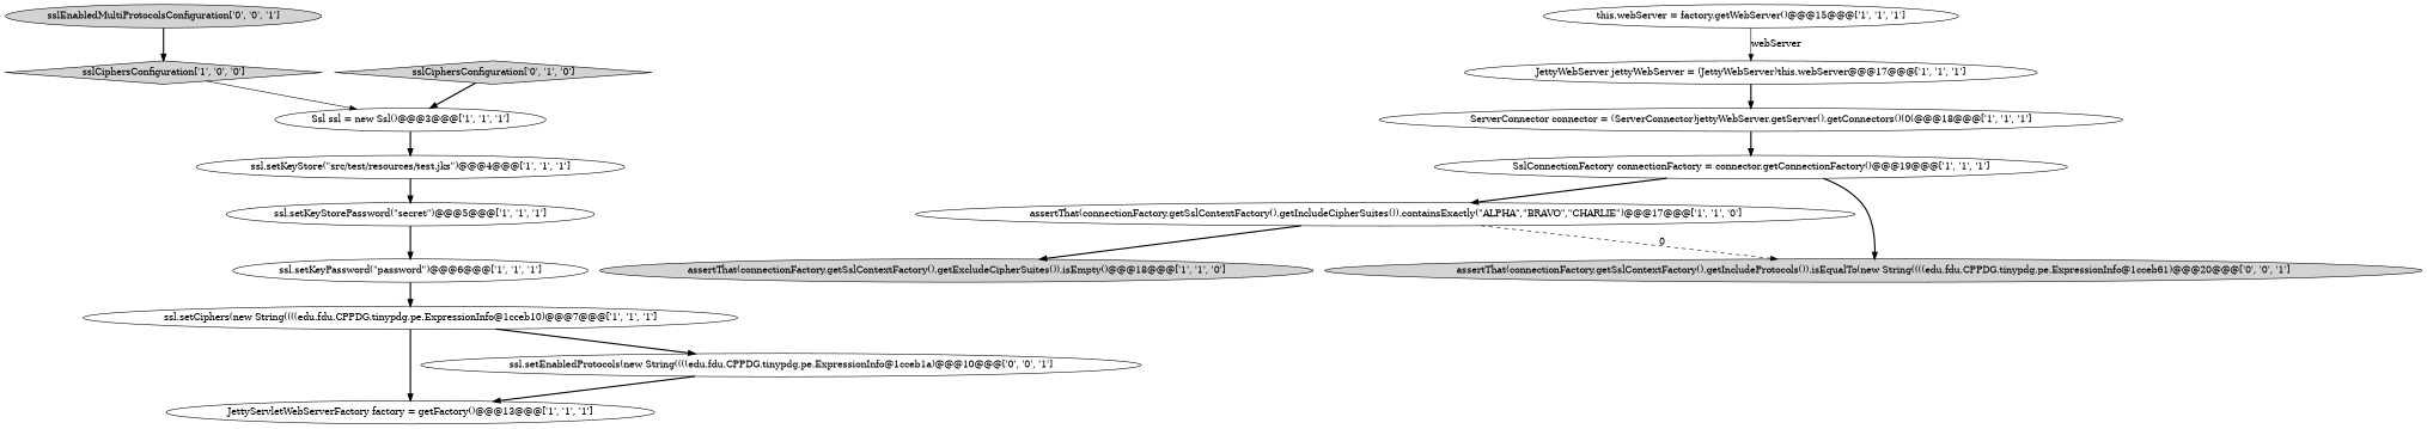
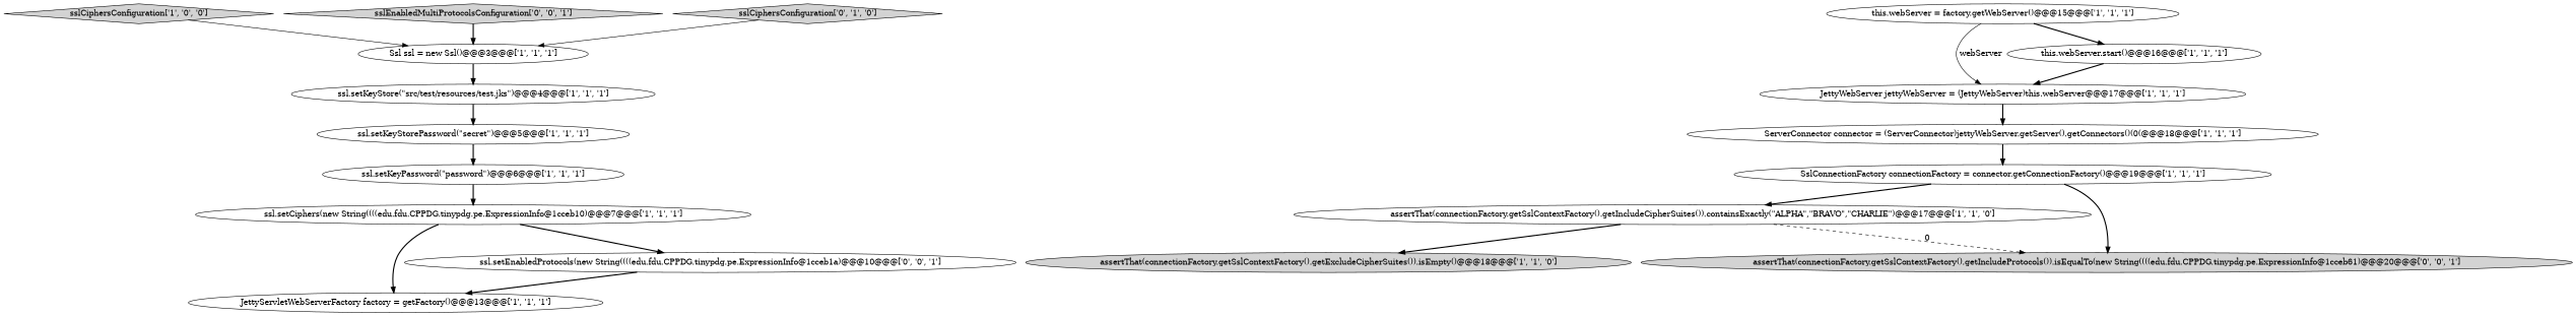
  digraph {
    node [fillcolor=white shape=ellipse style=filled]
    edge [style=bold]
    n1 [label="ssl.setKeyStorePassword(\"secret\")@@@5@@@['1', '1', '1']"]
    n2 [label="ssl.setKeyPassword(\"password\")@@@6@@@['1', '1', '1']"]
    n3 [label="ssl.setCiphers(new String((((edu.fdu.CPPDG.tinypdg.pe.ExpressionInfo@1cceb10)@@@7@@@['1', '1', '1']"]
    n4 [label="JettyServletWebServerFactory factory = getFactory()@@@13@@@['1', '1', '1']"]
    n5 [label="assertThat(connectionFactory.getSslContextFactory().getIncludeCipherSuites()).containsExactly(\"ALPHA\",\"BRAVO\",\"CHARLIE\")@@@17@@@['1', '1', '0']"]
    n6 [fillcolor=lightgray label="assertThat(connectionFactory.getSslContextFactory().getExcludeCipherSuites()).isEmpty()@@@18@@@['1', '1', '0']"]
    n7 [fillcolor=lightgray label="assertThat(connectionFactory.getSslContextFactory().getIncludeProtocols()).isEqualTo(new String((((edu.fdu.CPPDG.tinypdg.pe.ExpressionInfo@1cceb61)@@@20@@@['0', '0', '1']"]
    n8 [label="ssl.setEnabledProtocols(new String((((edu.fdu.CPPDG.tinypdg.pe.ExpressionInfo@1cceb1a)@@@10@@@['0', '0', '1']"]
    n9 [label="JettyWebServer jettyWebServer = (JettyWebServer)this.webServer@@@17@@@['1', '1', '1']"]
    n10 [label="ServerConnector connector = (ServerConnector)jettyWebServer.getServer().getConnectors()(0(@@@18@@@['1', '1', '1']"]
    n11 [label="SslConnectionFactory connectionFactory = connector.getConnectionFactory()@@@19@@@['1', '1', '1']"]
+   n12 [label="this.webServer.start()@@@16@@@['1', '1', '1']"]
    n13 [label="this.webServer = factory.getWebServer()@@@15@@@['1', '1', '1']"]
    n14 [label="Ssl ssl = new Ssl()@@@3@@@['1', '1', '1']"]
    n15 [label="ssl.setKeyStore(\"src/test/resources/test.jks\")@@@4@@@['1', '1', '1']"]
    n16 [fillcolor=lightgray label="sslCiphersConfiguration['1', '0', '0']" shape=diamond]
-   n17 [fillcolor=lightgray label="sslEnabledMultiProtocolsConfiguration['0', '0', '1']"]
+   n17 [fillcolor=lightgray label="sslEnabledMultiProtocolsConfiguration['0', '0', '1']" shape=diamond]
    n18 [fillcolor=lightgray label="sslCiphersConfiguration['0', '1', '0']" shape=diamond]
    n1 -> n2
    n2 -> n3
    n3 -> n4
    n3 -> n8
    n5 -> n6
    n5 -> n7 [label=0 style=dashed]
    n8 -> n4
    n9 -> n10
    n10 -> n11
    n11 -> n5
    n11 -> n7
+   n12 -> n9
    n13 -> n9 [label=webServer style=solid]
+   n13 -> n12
    n14 -> n15
    n15 -> n1
    n16 -> n14 [style=solid]
-   n17 -> n16
-   n18 -> n14
+   n17 -> n14
+   n18 -> n14 [style=solid]
  }
